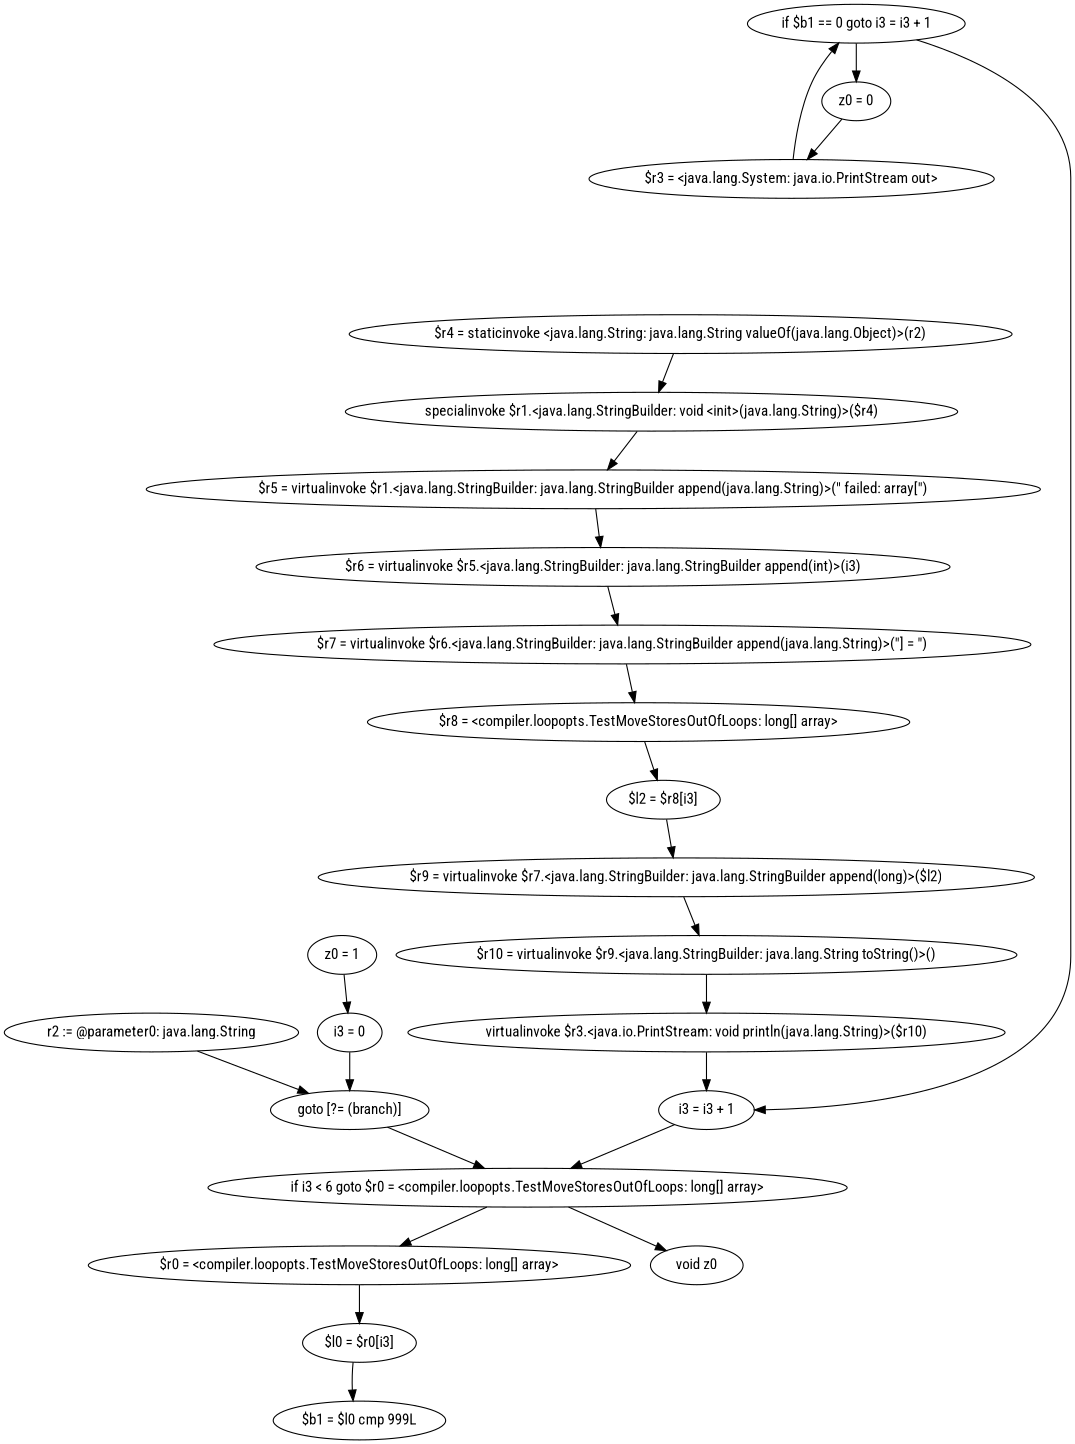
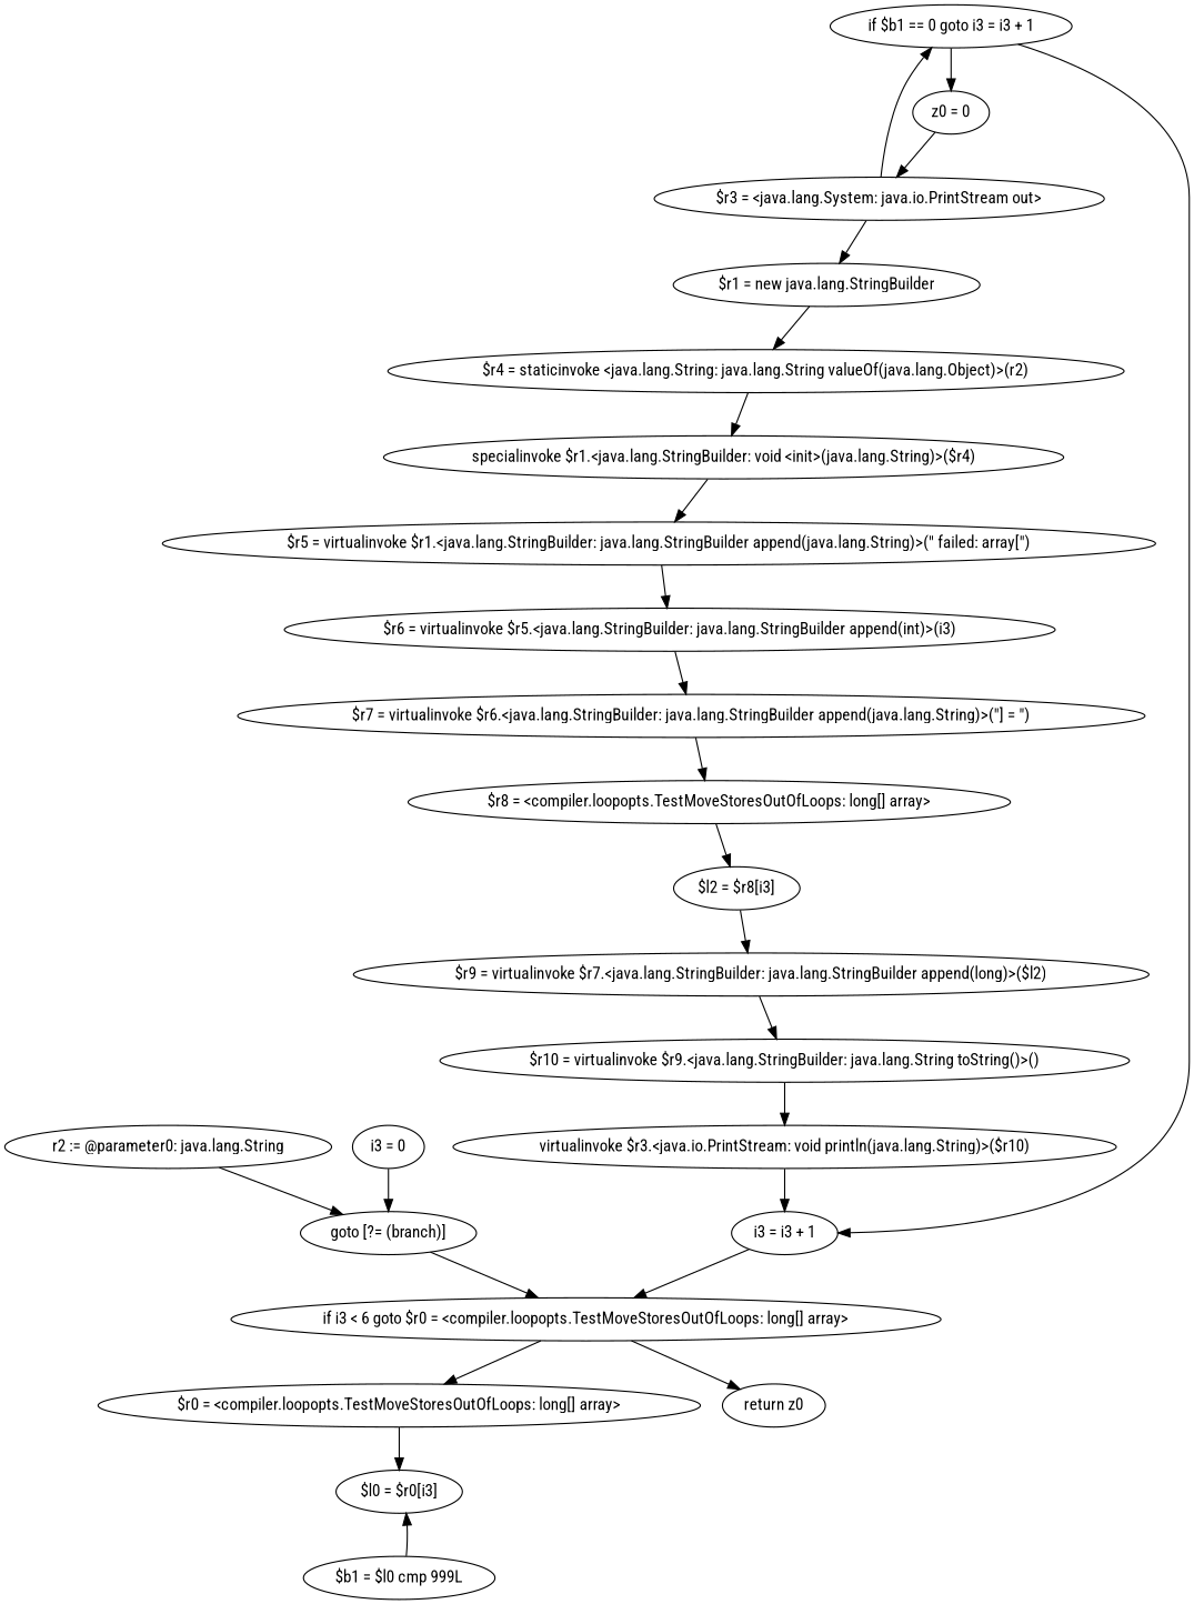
  digraph {
    fontname="Roboto Condensed"
    node [fontname="Roboto Condensed"]
    edge [fontname="Roboto Condensed"]
    "r2 := @parameter0: java.lang.String"
    "goto [?= (branch)]"
-   "z0 = 1"
    "i3 = 0"
    "if i3 < 6 goto $r0 = <compiler.loopopts.TestMoveStoresOutOfLoops: long[] array>"
    "$r0 = <compiler.loopopts.TestMoveStoresOutOfLoops: long[] array>"
-   "return z0" [label="void z0"]
+   "return z0"
    "$l0 = $r0[i3]"
    "$b1 = $l0 cmp 999L"
    "if $b1 == 0 goto i3 = i3 + 1"
    "z0 = 0"
    "i3 = i3 + 1"
    "$r3 = <java.lang.System: java.io.PrintStream out>"
+   "$r1 = new java.lang.StringBuilder"
    "$r4 = staticinvoke <java.lang.String: java.lang.String valueOf(java.lang.Object)>(r2)"
    "specialinvoke $r1.<java.lang.StringBuilder: void <init>(java.lang.String)>($r4)"
    "$r5 = virtualinvoke $r1.<java.lang.StringBuilder: java.lang.StringBuilder append(java.lang.String)>(\" failed: array[\")"
    "$r6 = virtualinvoke $r5.<java.lang.StringBuilder: java.lang.StringBuilder append(int)>(i3)"
    "$r7 = virtualinvoke $r6.<java.lang.StringBuilder: java.lang.StringBuilder append(java.lang.String)>(\"] = \")"
    "$r8 = <compiler.loopopts.TestMoveStoresOutOfLoops: long[] array>"
    "$l2 = $r8[i3]"
    "$r9 = virtualinvoke $r7.<java.lang.StringBuilder: java.lang.StringBuilder append(long)>($l2)"
    "$r10 = virtualinvoke $r9.<java.lang.StringBuilder: java.lang.String toString()>()"
    "virtualinvoke $r3.<java.io.PrintStream: void println(java.lang.String)>($r10)"
    "r2 := @parameter0: java.lang.String" -> "goto [?= (branch)]"
    "goto [?= (branch)]" -> "if i3 < 6 goto $r0 = <compiler.loopopts.TestMoveStoresOutOfLoops: long[] array>"
-   "z0 = 1" -> "i3 = 0"
    "i3 = 0" -> "goto [?= (branch)]"
    "if i3 < 6 goto $r0 = <compiler.loopopts.TestMoveStoresOutOfLoops: long[] array>" -> "$r0 = <compiler.loopopts.TestMoveStoresOutOfLoops: long[] array>"
    "if i3 < 6 goto $r0 = <compiler.loopopts.TestMoveStoresOutOfLoops: long[] array>" -> "return z0"
    "$r0 = <compiler.loopopts.TestMoveStoresOutOfLoops: long[] array>" -> "$l0 = $r0[i3]"
-   "$l0 = $r0[i3]" -> "$b1 = $l0 cmp 999L"
+   "$b1 = $l0 cmp 999L" -> "$l0 = $r0[i3]"
    "if $b1 == 0 goto i3 = i3 + 1" -> "z0 = 0"
    "if $b1 == 0 goto i3 = i3 + 1" -> "i3 = i3 + 1"
    "z0 = 0" -> "$r3 = <java.lang.System: java.io.PrintStream out>"
    "i3 = i3 + 1" -> "if i3 < 6 goto $r0 = <compiler.loopopts.TestMoveStoresOutOfLoops: long[] array>"
    "$r3 = <java.lang.System: java.io.PrintStream out>" -> "if $b1 == 0 goto i3 = i3 + 1"
+   "$r3 = <java.lang.System: java.io.PrintStream out>" -> "$r1 = new java.lang.StringBuilder"
+   "$r1 = new java.lang.StringBuilder" -> "$r4 = staticinvoke <java.lang.String: java.lang.String valueOf(java.lang.Object)>(r2)"
    "$r4 = staticinvoke <java.lang.String: java.lang.String valueOf(java.lang.Object)>(r2)" -> "specialinvoke $r1.<java.lang.StringBuilder: void <init>(java.lang.String)>($r4)"
    "specialinvoke $r1.<java.lang.StringBuilder: void <init>(java.lang.String)>($r4)" -> "$r5 = virtualinvoke $r1.<java.lang.StringBuilder: java.lang.StringBuilder append(java.lang.String)>(\" failed: array[\")"
    "$r5 = virtualinvoke $r1.<java.lang.StringBuilder: java.lang.StringBuilder append(java.lang.String)>(\" failed: array[\")" -> "$r6 = virtualinvoke $r5.<java.lang.StringBuilder: java.lang.StringBuilder append(int)>(i3)"
    "$r6 = virtualinvoke $r5.<java.lang.StringBuilder: java.lang.StringBuilder append(int)>(i3)" -> "$r7 = virtualinvoke $r6.<java.lang.StringBuilder: java.lang.StringBuilder append(java.lang.String)>(\"] = \")"
    "$r7 = virtualinvoke $r6.<java.lang.StringBuilder: java.lang.StringBuilder append(java.lang.String)>(\"] = \")" -> "$r8 = <compiler.loopopts.TestMoveStoresOutOfLoops: long[] array>"
    "$r8 = <compiler.loopopts.TestMoveStoresOutOfLoops: long[] array>" -> "$l2 = $r8[i3]"
    "$l2 = $r8[i3]" -> "$r9 = virtualinvoke $r7.<java.lang.StringBuilder: java.lang.StringBuilder append(long)>($l2)"
    "$r9 = virtualinvoke $r7.<java.lang.StringBuilder: java.lang.StringBuilder append(long)>($l2)" -> "$r10 = virtualinvoke $r9.<java.lang.StringBuilder: java.lang.String toString()>()"
    "$r10 = virtualinvoke $r9.<java.lang.StringBuilder: java.lang.String toString()>()" -> "virtualinvoke $r3.<java.io.PrintStream: void println(java.lang.String)>($r10)"
    "virtualinvoke $r3.<java.io.PrintStream: void println(java.lang.String)>($r10)" -> "i3 = i3 + 1"
  }
